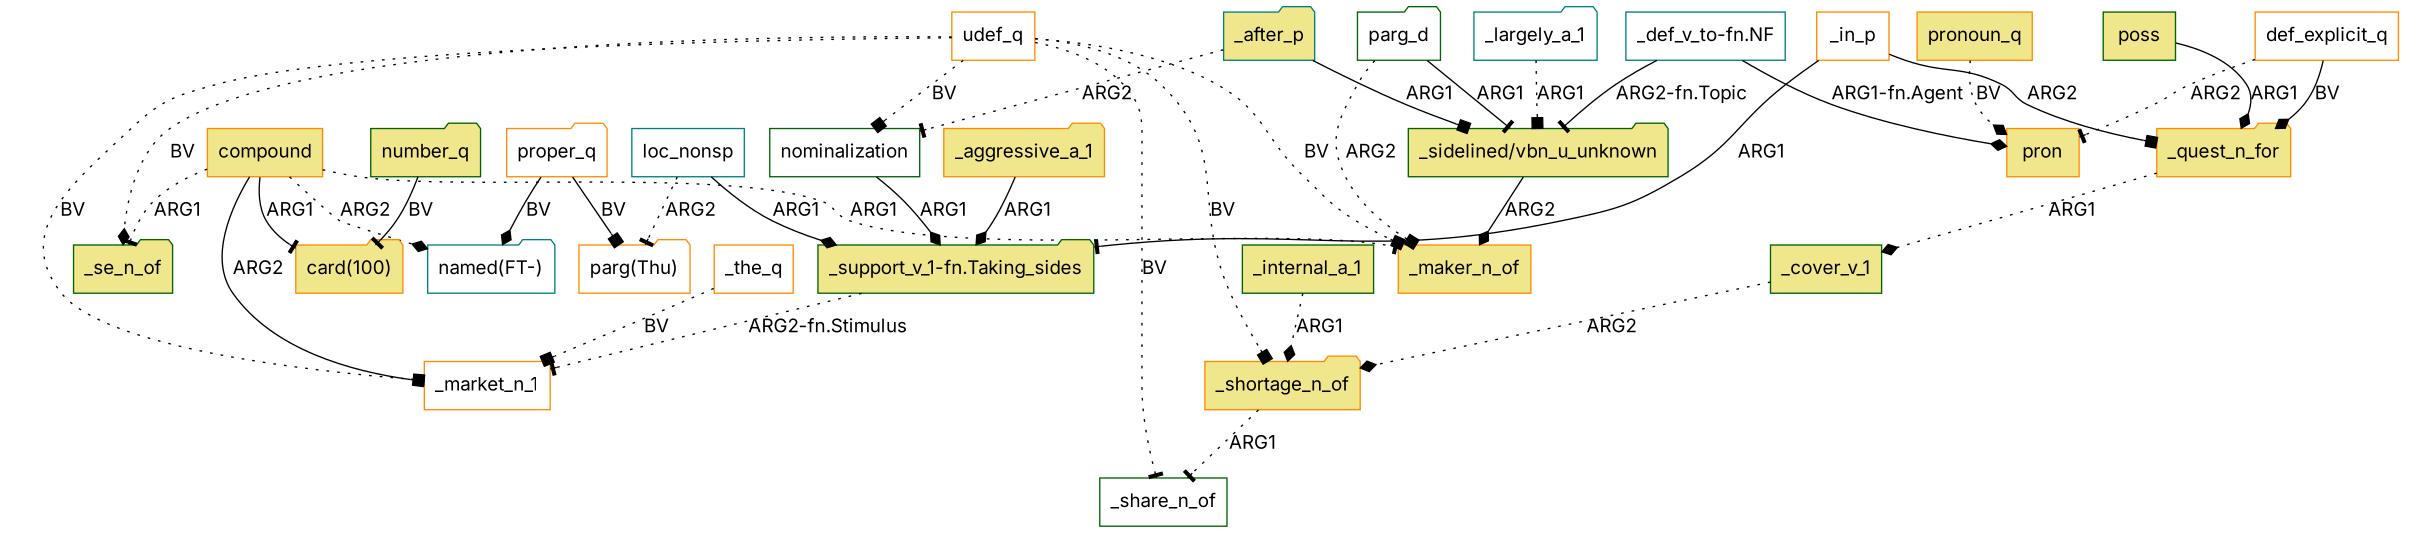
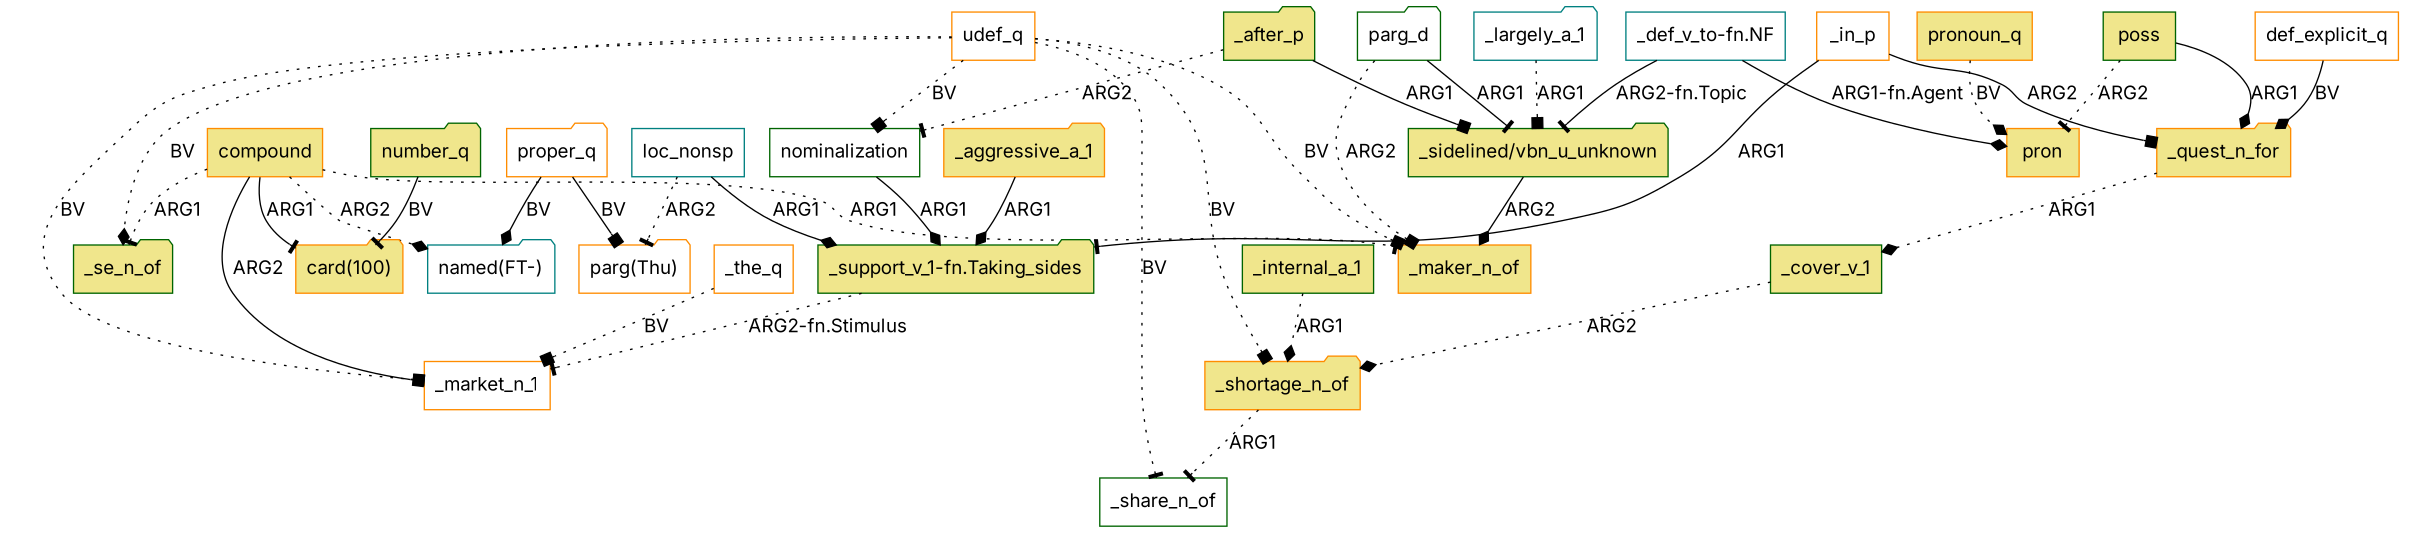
  digraph {
    fontname=Inter
    node [color=darkorange fillcolor=khaki fontname=Inter shape=box style=filled]
    edge [arrowhead=diamond fontname=Inter style=dotted]
    _market_n_1 [fillcolor=white]
    compound
    "named(FT-)" [color=teal fillcolor=white shape=folder]
    _maker_n_of
    _se_n_of [color=darkgreen shape=folder]
    "card(100)" [shape=folder]
    _share_n_of [color=darkgreen fillcolor=white]
    poss [color=darkgreen]
    pron
    _quest_n_for [shape=folder]
    _cover_v_1 [color=darkgreen]
    _shortage_n_of [shape=folder]
    "_support_v_1-fn.Taking_sides" [color=darkgreen shape=folder]
    parg_d [color=darkgreen fillcolor=white shape=folder]
    "_sidelined/vbn_u_unknown" [color=darkgreen shape=folder]
    _aggressive_a_1 [shape=folder]
    _largely_a_1 [color=teal fillcolor=white shape=folder]
    udef_q [fillcolor=white]
    nominalization [color=darkgreen fillcolor=white]
-   _after_p [color=teal shape=folder]
+   _after_p [color=darkgreen shape=folder]
    n21 [color=teal fillcolor=white label="_def_v_to-fn.NF"]
    pronoun_q
    number_q [color=darkgreen shape=folder]
    loc_nonsp [color=teal fillcolor=white]
    n25 [fillcolor=white label="parg(Thu)" shape=folder]
    _in_p [fillcolor=white]
    proper_q [fillcolor=white shape=folder]
    _internal_a_1 [color=darkgreen]
    def_explicit_q [fillcolor=white]
    _the_q [fillcolor=white]
    compound -> _market_n_1 [arrowhead=box label=ARG2 style=solid]
    compound -> "named(FT-)" [label=ARG2]
    compound -> _maker_n_of [arrowhead=tee label=ARG1]
    compound -> _se_n_of [arrowhead=tee label=ARG1]
    compound -> "card(100)" [arrowhead=tee label=ARG1 style=solid]
-   def_explicit_q -> pron [arrowhead=tee label=ARG2]
+   poss -> pron [arrowhead=tee label=ARG2]
    poss -> _quest_n_for [label=ARG1 style=solid]
    _quest_n_for -> _cover_v_1 [label=ARG1]
    _cover_v_1 -> _shortage_n_of [label=ARG2]
    _shortage_n_of -> _share_n_of [arrowhead=tee label=ARG1]
    "_support_v_1-fn.Taking_sides" -> _market_n_1 [arrowhead=tee label="ARG2-fn.Stimulus"]
    parg_d -> _maker_n_of [arrowhead=box label=ARG2]
    parg_d -> "_sidelined/vbn_u_unknown" [arrowhead=tee label=ARG1 style=solid]
    "_sidelined/vbn_u_unknown" -> _maker_n_of [label=ARG2 style=solid]
    _aggressive_a_1 -> "_support_v_1-fn.Taking_sides" [label=ARG1 style=solid]
    _largely_a_1 -> "_sidelined/vbn_u_unknown" [arrowhead=box label=ARG1]
    udef_q -> _market_n_1 [arrowhead=box label=BV]
    udef_q -> _maker_n_of [arrowhead=box label=BV]
    udef_q -> _se_n_of [label=BV]
    udef_q -> _share_n_of [arrowhead=tee label=BV]
    udef_q -> _shortage_n_of [arrowhead=box label=BV]
    udef_q -> nominalization [arrowhead=box label=BV]
    nominalization -> "_support_v_1-fn.Taking_sides" [label=ARG1 style=solid]
    _after_p -> "_sidelined/vbn_u_unknown" [arrowhead=box label=ARG1 style=solid]
    _after_p -> nominalization [arrowhead=tee label=ARG2]
    n21 -> pron [label="ARG1-fn.Agent" style=solid]
    n21 -> "_sidelined/vbn_u_unknown" [arrowhead=tee label="ARG2-fn.Topic" style=solid]
    pronoun_q -> pron [label=BV]
    number_q -> "card(100)" [arrowhead=tee label=BV style=solid]
    loc_nonsp -> "_support_v_1-fn.Taking_sides" [label=ARG1 style=solid]
    loc_nonsp -> n25 [arrowhead=tee label=ARG2]
    _in_p -> _quest_n_for [arrowhead=box label=ARG2 style=solid]
    _in_p -> "_support_v_1-fn.Taking_sides" [arrowhead=tee label=ARG1 style=solid]
    proper_q -> "named(FT-)" [label=BV style=solid]
    proper_q -> n25 [arrowhead=box label=BV style=solid]
    _internal_a_1 -> _shortage_n_of [label=ARG1]
    def_explicit_q -> _quest_n_for [label=BV style=solid]
    _the_q -> _market_n_1 [arrowhead=box label=BV]
  }
